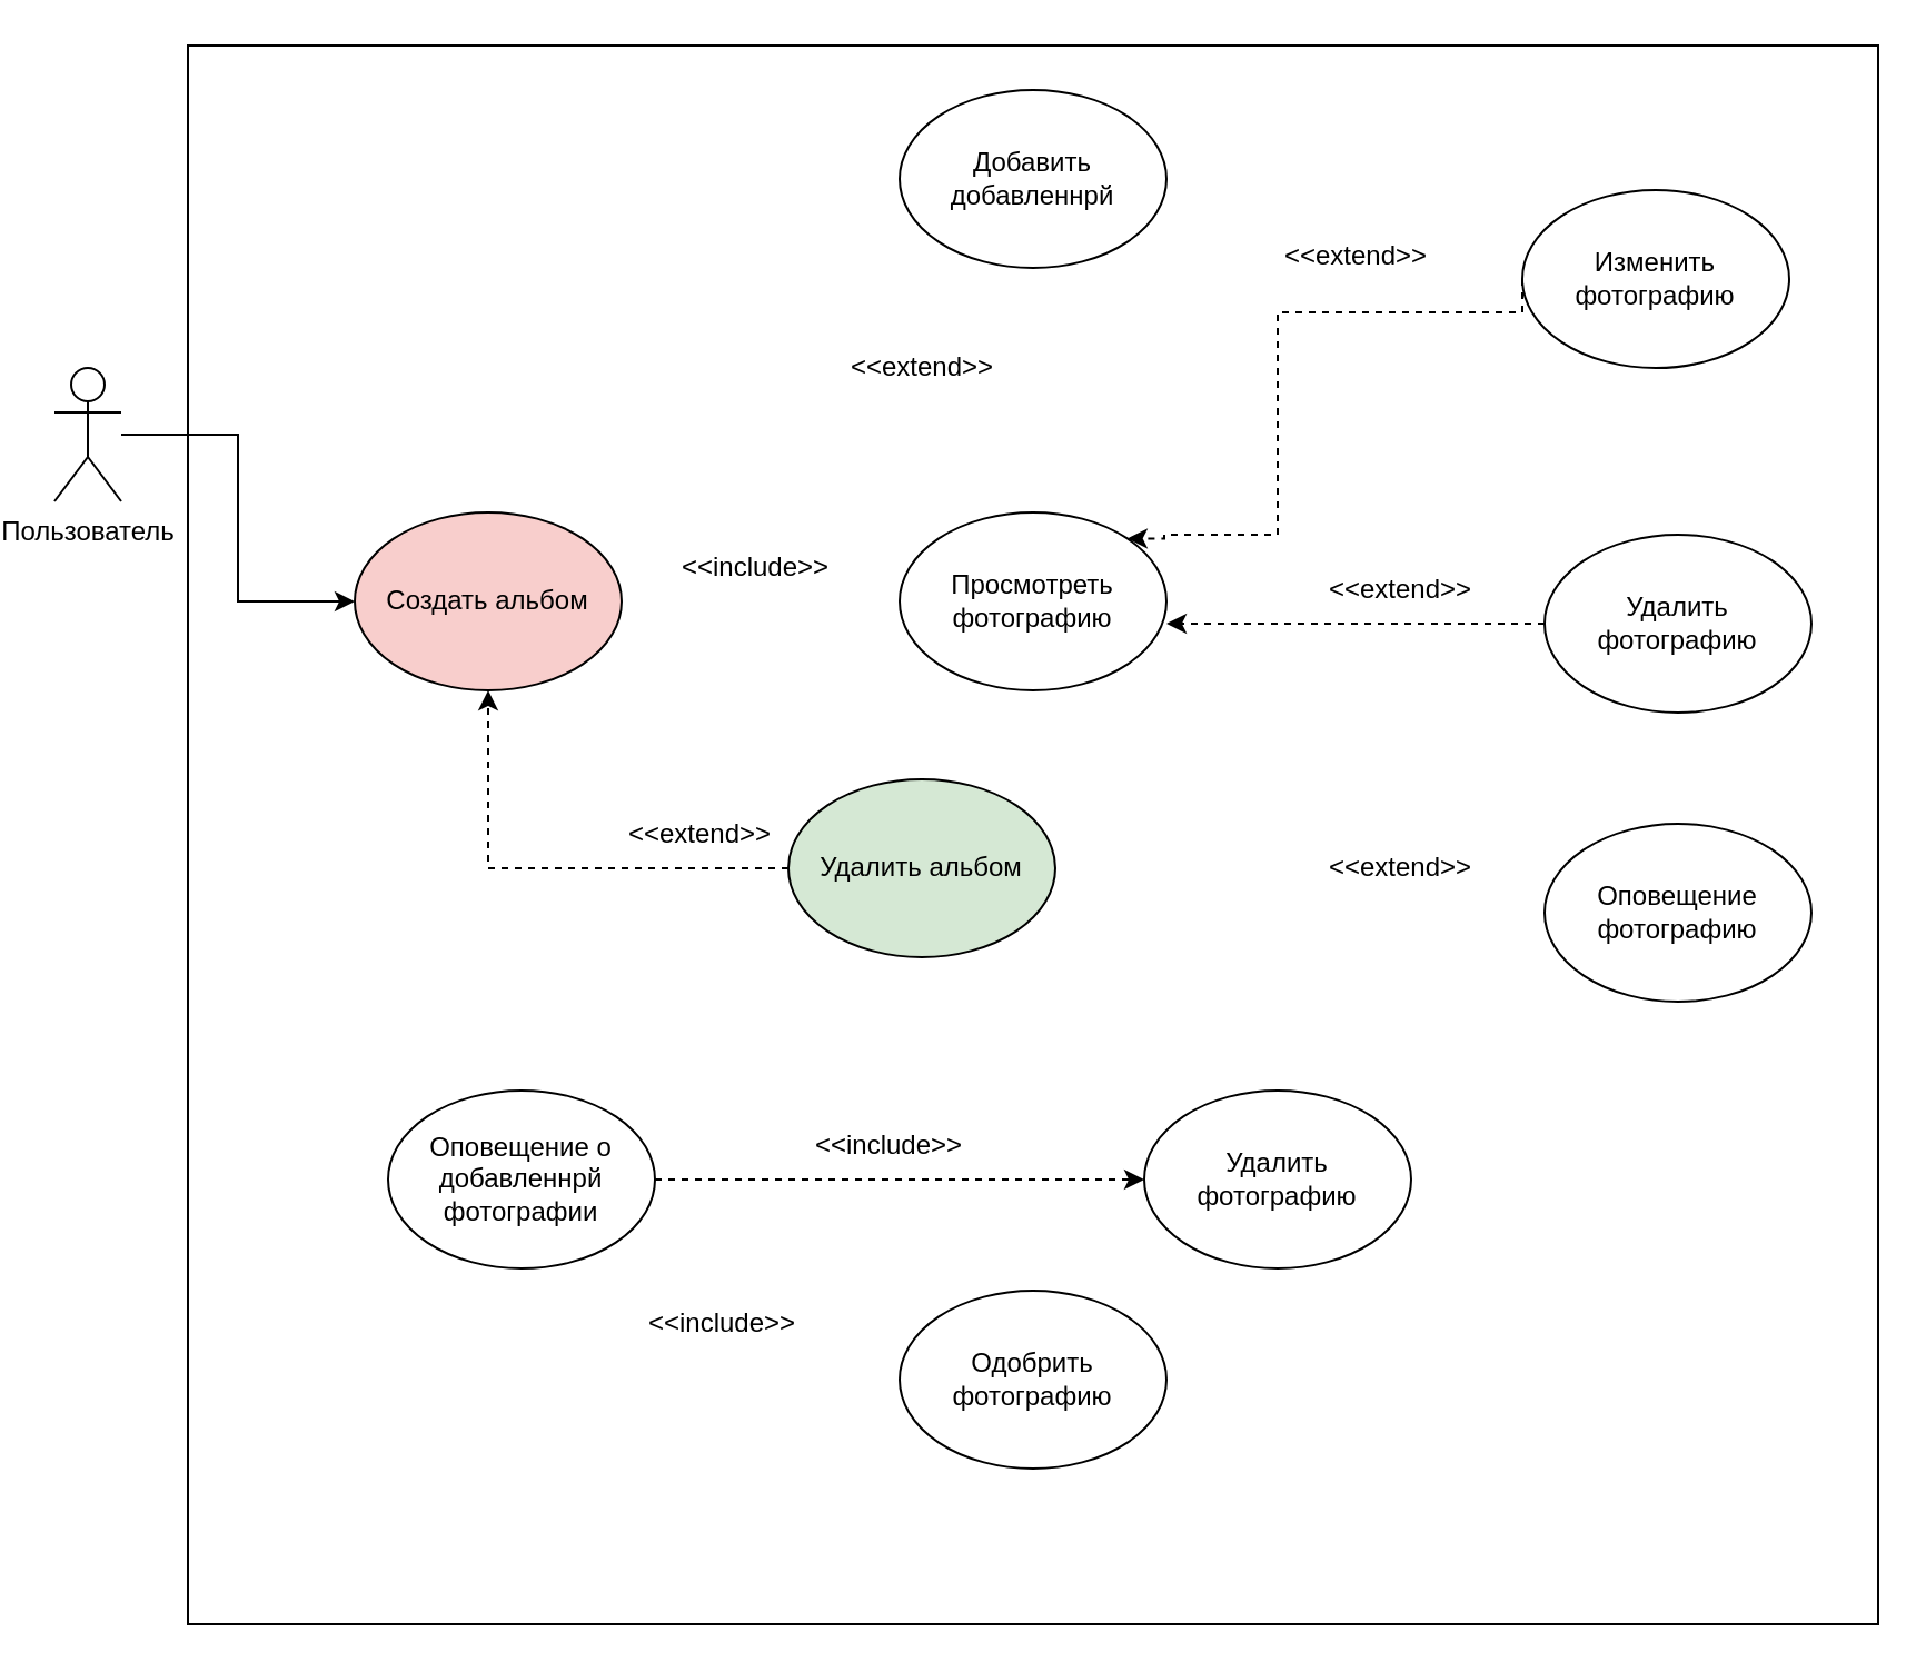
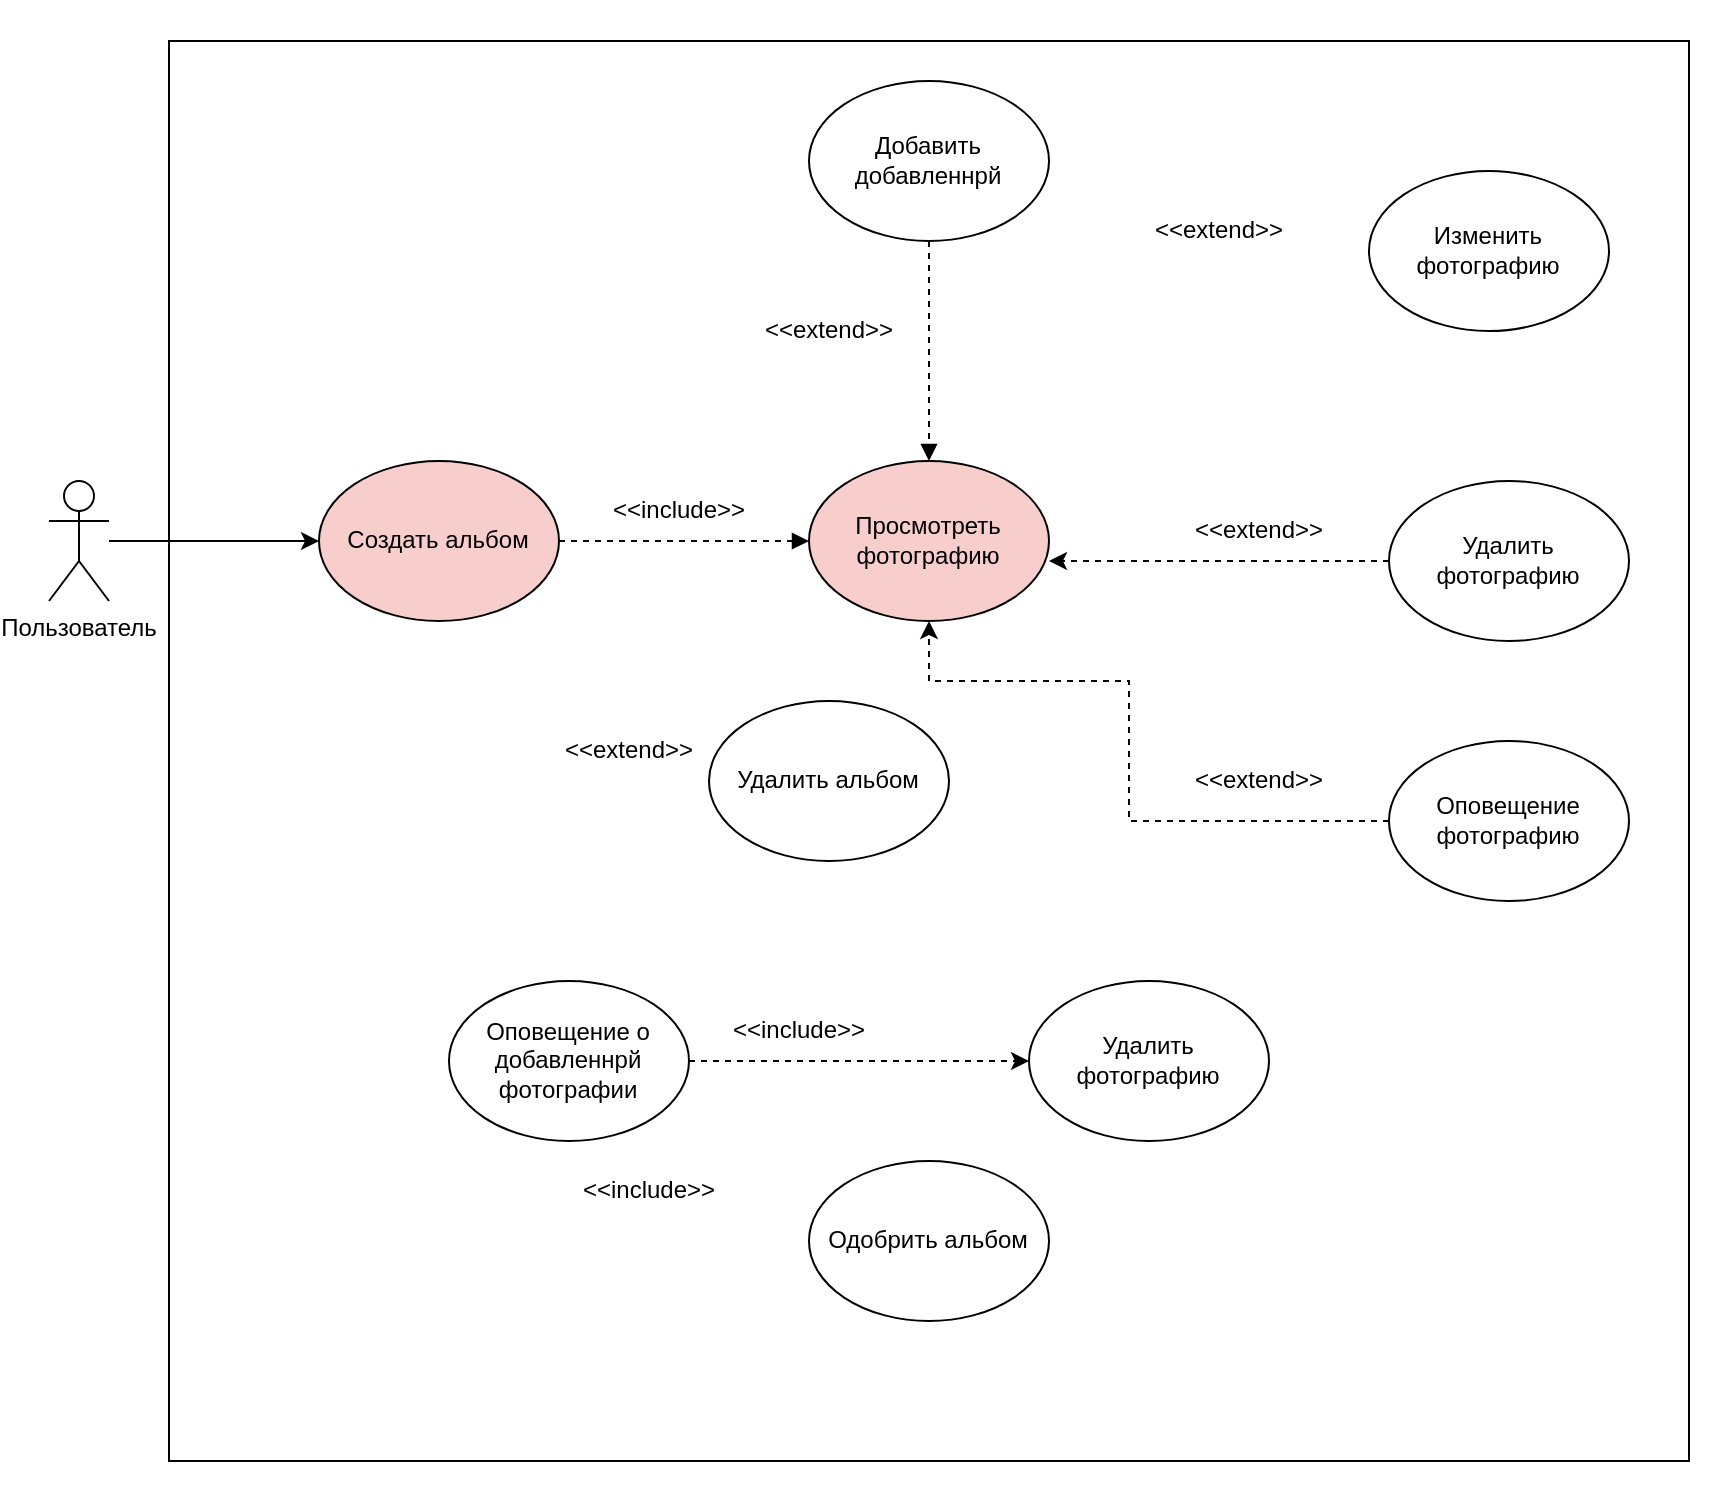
  <mxCell id="0" />
  <mxCell id="1" parent="0" />
  <mxCell id="2" value="" style="rounded=0;whiteSpace=wrap;html=1;" vertex="1" parent="1"><mxGeometry x="80" width="760" height="710" as="geometry" y="20" /></mxCell>
  <mxCell id="3" style="edgeStyle=orthogonalEdgeStyle;rounded=0;orthogonalLoop=1;jettySize=auto;html=1;entryX=0;entryY=0.5;entryDx=0;entryDy=0;" edge="1" parent="1" source="4" target="11"><mxGeometry relative="1" as="geometry" /></mxCell>
- <mxCell id="4" value="Пользователь" style="shape=umlActor;verticalLabelPosition=bottom;verticalAlign=top;html=1;outlineConnect=0;" parent="1" vertex="1"><mxGeometry x="20" y="165" width="30" height="60" as="geometry" /></mxCell>
+ <mxCell id="4" value="Пользователь" style="shape=umlActor;verticalLabelPosition=bottom;verticalAlign=top;html=1;outlineConnect=0;" parent="1" vertex="1"><mxGeometry x="20" y="240" width="30" height="60" as="geometry" /></mxCell>
+ <mxCell id="5" style="edgeStyle=orthogonalEdgeStyle;rounded=0;orthogonalLoop=1;jettySize=auto;html=1;entryX=0.5;entryY=0;entryDx=0;entryDy=0;dashed=1;endArrow=block;endFill=1;" parent="1" source="6" target="19" edge="1"><mxGeometry relative="1" as="geometry" /></mxCell>
  <mxCell id="6" value="Добавить добавленнрй" style="ellipse;whiteSpace=wrap;html=1;" parent="1" vertex="1"><mxGeometry x="400" y="40" width="120" height="80" as="geometry" /></mxCell>
  <mxCell id="7" value="Изменить фотографию" style="ellipse;whiteSpace=wrap;html=1;" parent="1" vertex="1"><mxGeometry x="680" y="85" width="120" height="80" as="geometry" /></mxCell>
  <mxCell id="8" style="edgeStyle=orthogonalEdgeStyle;rounded=0;orthogonalLoop=1;jettySize=auto;html=1;exitX=0;exitY=0.5;exitDx=0;exitDy=0;dashed=1;" parent="1" source="9" edge="1"><mxGeometry relative="1" as="geometry"><mxPoint x="520" y="280" as="targetPoint" /></mxGeometry></mxCell>
  <mxCell id="9" value="Удалить фотографию" style="ellipse;whiteSpace=wrap;html=1;" parent="1" vertex="1"><mxGeometry x="690" y="240" width="120" height="80" as="geometry" /></mxCell>
+ <mxCell id="10" style="edgeStyle=orthogonalEdgeStyle;rounded=0;orthogonalLoop=1;jettySize=auto;html=1;entryX=0;entryY=0.5;entryDx=0;entryDy=0;dashed=1;endArrow=block;endFill=1;" parent="1" source="11" target="19" edge="1"><mxGeometry relative="1" as="geometry" /></mxCell>
  <mxCell id="11" value="Создать альбом" style="ellipse;whiteSpace=wrap;html=1;fillColor=#f8cecc;" parent="1" vertex="1"><mxGeometry x="155" y="230" width="120" height="80" as="geometry" /></mxCell>
- <mxCell id="12" style="edgeStyle=orthogonalEdgeStyle;rounded=0;orthogonalLoop=1;jettySize=auto;html=1;entryX=0.5;entryY=1;entryDx=0;entryDy=0;dashed=1;" parent="1" source="13" target="11" edge="1"><mxGeometry relative="1" as="geometry" /></mxCell>
- <mxCell id="13" value="Удалить альбом" style="ellipse;whiteSpace=wrap;html=1;fillColor=#d5e8d4;" parent="1" vertex="1"><mxGeometry x="350" y="350" width="120" height="80" as="geometry" /></mxCell>
+ <mxCell id="13" value="Удалить альбом" style="ellipse;whiteSpace=wrap;html=1;" parent="1" vertex="1"><mxGeometry x="350" y="350" width="120" height="80" as="geometry" /></mxCell>
  <mxCell id="14" value="Оповещение фотографию" style="ellipse;whiteSpace=wrap;html=1;" parent="1" vertex="1"><mxGeometry x="690" y="370" width="120" height="80" as="geometry" /></mxCell>
  <mxCell id="15" style="edgeStyle=orthogonalEdgeStyle;rounded=0;orthogonalLoop=1;jettySize=auto;html=1;entryX=0;entryY=0.5;entryDx=0;entryDy=0;dashed=1;" parent="1" source="16" target="18" edge="1"><mxGeometry relative="1" as="geometry"><Array as="points"><mxPoint x="470" y="530" /></Array></mxGeometry></mxCell>
- <mxCell id="16" value="Оповещение о добавленнрй фотографии" style="ellipse;whiteSpace=wrap;html=1;" parent="1" vertex="1"><mxGeometry x="170" y="490" width="120" height="80" as="geometry" /></mxCell>
- <mxCell id="17" value="Одобрить фотографию" style="ellipse;whiteSpace=wrap;html=1;" parent="1" vertex="1"><mxGeometry x="400" y="580" width="120" height="80" as="geometry" /></mxCell>
+ <mxCell id="16" value="Оповещение о добавленнрй фотографии" style="ellipse;whiteSpace=wrap;html=1;" parent="1" vertex="1"><mxGeometry x="220" y="490" width="120" height="80" as="geometry" /></mxCell>
+ <mxCell id="17" value="Одобрить альбом" style="ellipse;whiteSpace=wrap;html=1;" parent="1" vertex="1"><mxGeometry x="400" y="580" width="120" height="80" as="geometry" /></mxCell>
  <mxCell id="18" value="Удалить фотографию" style="ellipse;whiteSpace=wrap;html=1;" parent="1" vertex="1"><mxGeometry x="510" y="490" width="120" height="80" as="geometry" /></mxCell>
- <mxCell id="19" value="Просмотреть фотографию" style="ellipse;whiteSpace=wrap;html=1;" parent="1" vertex="1"><mxGeometry x="400" y="230" width="120" height="80" as="geometry" /></mxCell>
- <mxCell id="21" style="edgeStyle=orthogonalEdgeStyle;rounded=0;orthogonalLoop=1;jettySize=auto;html=1;entryX=1;entryY=0;entryDx=0;entryDy=0;exitX=0;exitY=0.5;exitDx=0;exitDy=0;dashed=1;" parent="1" source="7" target="19" edge="1"><mxGeometry relative="1" as="geometry"><Array as="points"><mxPoint x="570" y="140" /><mxPoint x="570" y="240" /><mxPoint x="519" y="240" /><mxPoint x="519" y="242" /></Array></mxGeometry></mxCell>
+ <mxCell id="19" value="Просмотреть фотографию" style="ellipse;whiteSpace=wrap;html=1;fillColor=#f8cecc;" parent="1" vertex="1"><mxGeometry x="400" y="230" width="120" height="80" as="geometry" /></mxCell>
+ <mxCell id="20" style="edgeStyle=orthogonalEdgeStyle;rounded=0;orthogonalLoop=1;jettySize=auto;html=1;entryX=0.5;entryY=1;entryDx=0;entryDy=0;dashed=1;" parent="1" source="14" target="19" edge="1"><mxGeometry relative="1" as="geometry"><Array as="points"><mxPoint x="560" y="410" /><mxPoint x="560" y="340" /><mxPoint x="460" y="340" /></Array></mxGeometry></mxCell>
  <mxCell id="22" value="&amp;lt;&amp;lt;include&amp;gt;&amp;gt;" style="text;html=1;align=center;verticalAlign=middle;resizable=0;points=[];autosize=1;strokeColor=none;fillColor=none;" vertex="1" parent="1"><mxGeometry x="275" y="580" width="90" height="30" as="geometry" /></mxCell>
  <mxCell id="23" value="&amp;lt;&amp;lt;extend&amp;gt;&amp;gt;" style="text;html=1;align=center;verticalAlign=middle;resizable=0;points=[];autosize=1;strokeColor=none;fillColor=none;" vertex="1" parent="1"><mxGeometry x="265" y="360" width="90" height="30" as="geometry" /></mxCell>
  <mxCell id="24" value="&amp;lt;&amp;lt;include&amp;gt;&amp;gt;" style="text;html=1;align=center;verticalAlign=middle;resizable=0;points=[];autosize=1;strokeColor=none;fillColor=none;" vertex="1" parent="1"><mxGeometry x="350" y="500" width="90" height="30" as="geometry" /></mxCell>
  <mxCell id="25" value="&amp;lt;&amp;lt;include&amp;gt;&amp;gt;" style="text;html=1;align=center;verticalAlign=middle;resizable=0;points=[];autosize=1;strokeColor=none;fillColor=none;" vertex="1" parent="1"><mxGeometry x="290" y="240" width="90" height="30" as="geometry" /></mxCell>
  <mxCell id="26" value="&amp;lt;&amp;lt;extend&amp;gt;&amp;gt;" style="text;html=1;align=center;verticalAlign=middle;resizable=0;points=[];autosize=1;strokeColor=none;fillColor=none;" vertex="1" parent="1"><mxGeometry x="365" y="150" width="90" height="30" as="geometry" /></mxCell>
  <mxCell id="27" value="&amp;lt;&amp;lt;extend&amp;gt;&amp;gt;" style="text;html=1;align=center;verticalAlign=middle;resizable=0;points=[];autosize=1;strokeColor=none;fillColor=none;" vertex="1" parent="1"><mxGeometry x="560" y="100" width="90" height="30" as="geometry" /></mxCell>
  <mxCell id="28" value="&amp;lt;&amp;lt;extend&amp;gt;&amp;gt;" style="text;html=1;align=center;verticalAlign=middle;resizable=0;points=[];autosize=1;strokeColor=none;fillColor=none;" vertex="1" parent="1"><mxGeometry x="580" y="250" width="90" height="30" as="geometry" /></mxCell>
  <mxCell id="29" value="&amp;lt;&amp;lt;extend&amp;gt;&amp;gt;" style="text;html=1;align=center;verticalAlign=middle;resizable=0;points=[];autosize=1;strokeColor=none;fillColor=none;" vertex="1" parent="1"><mxGeometry x="580" y="375" width="90" height="30" as="geometry" /></mxCell>
